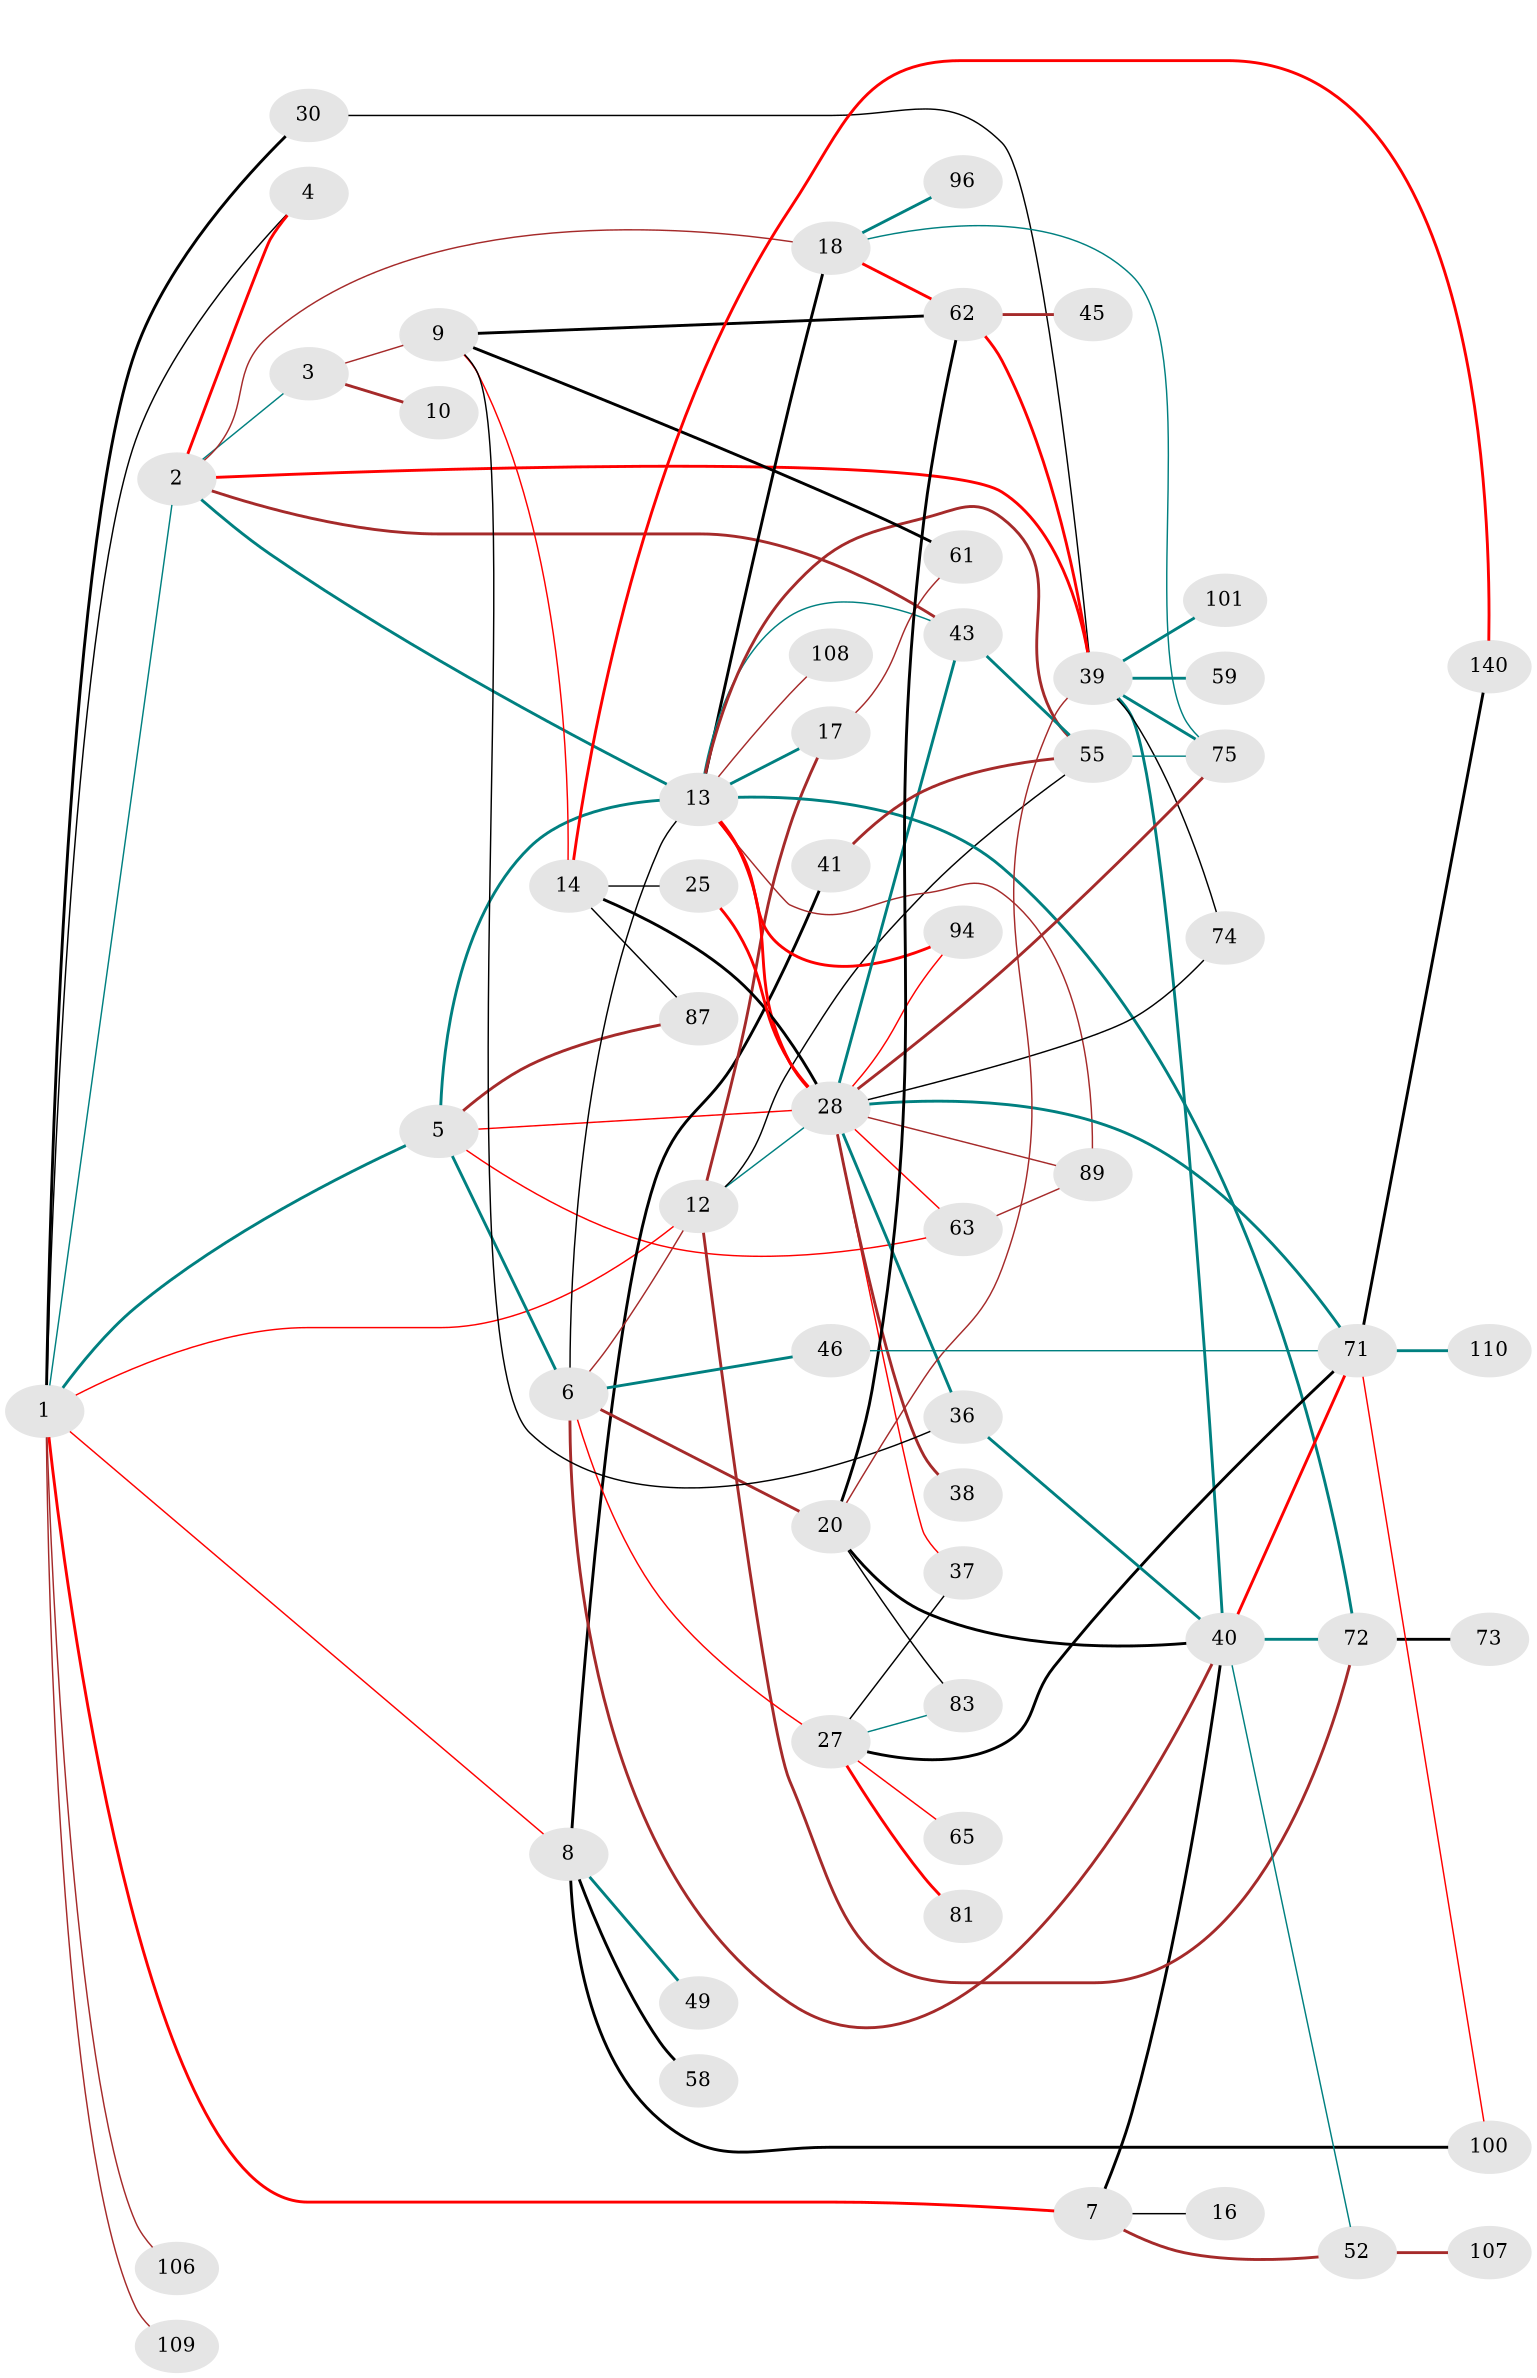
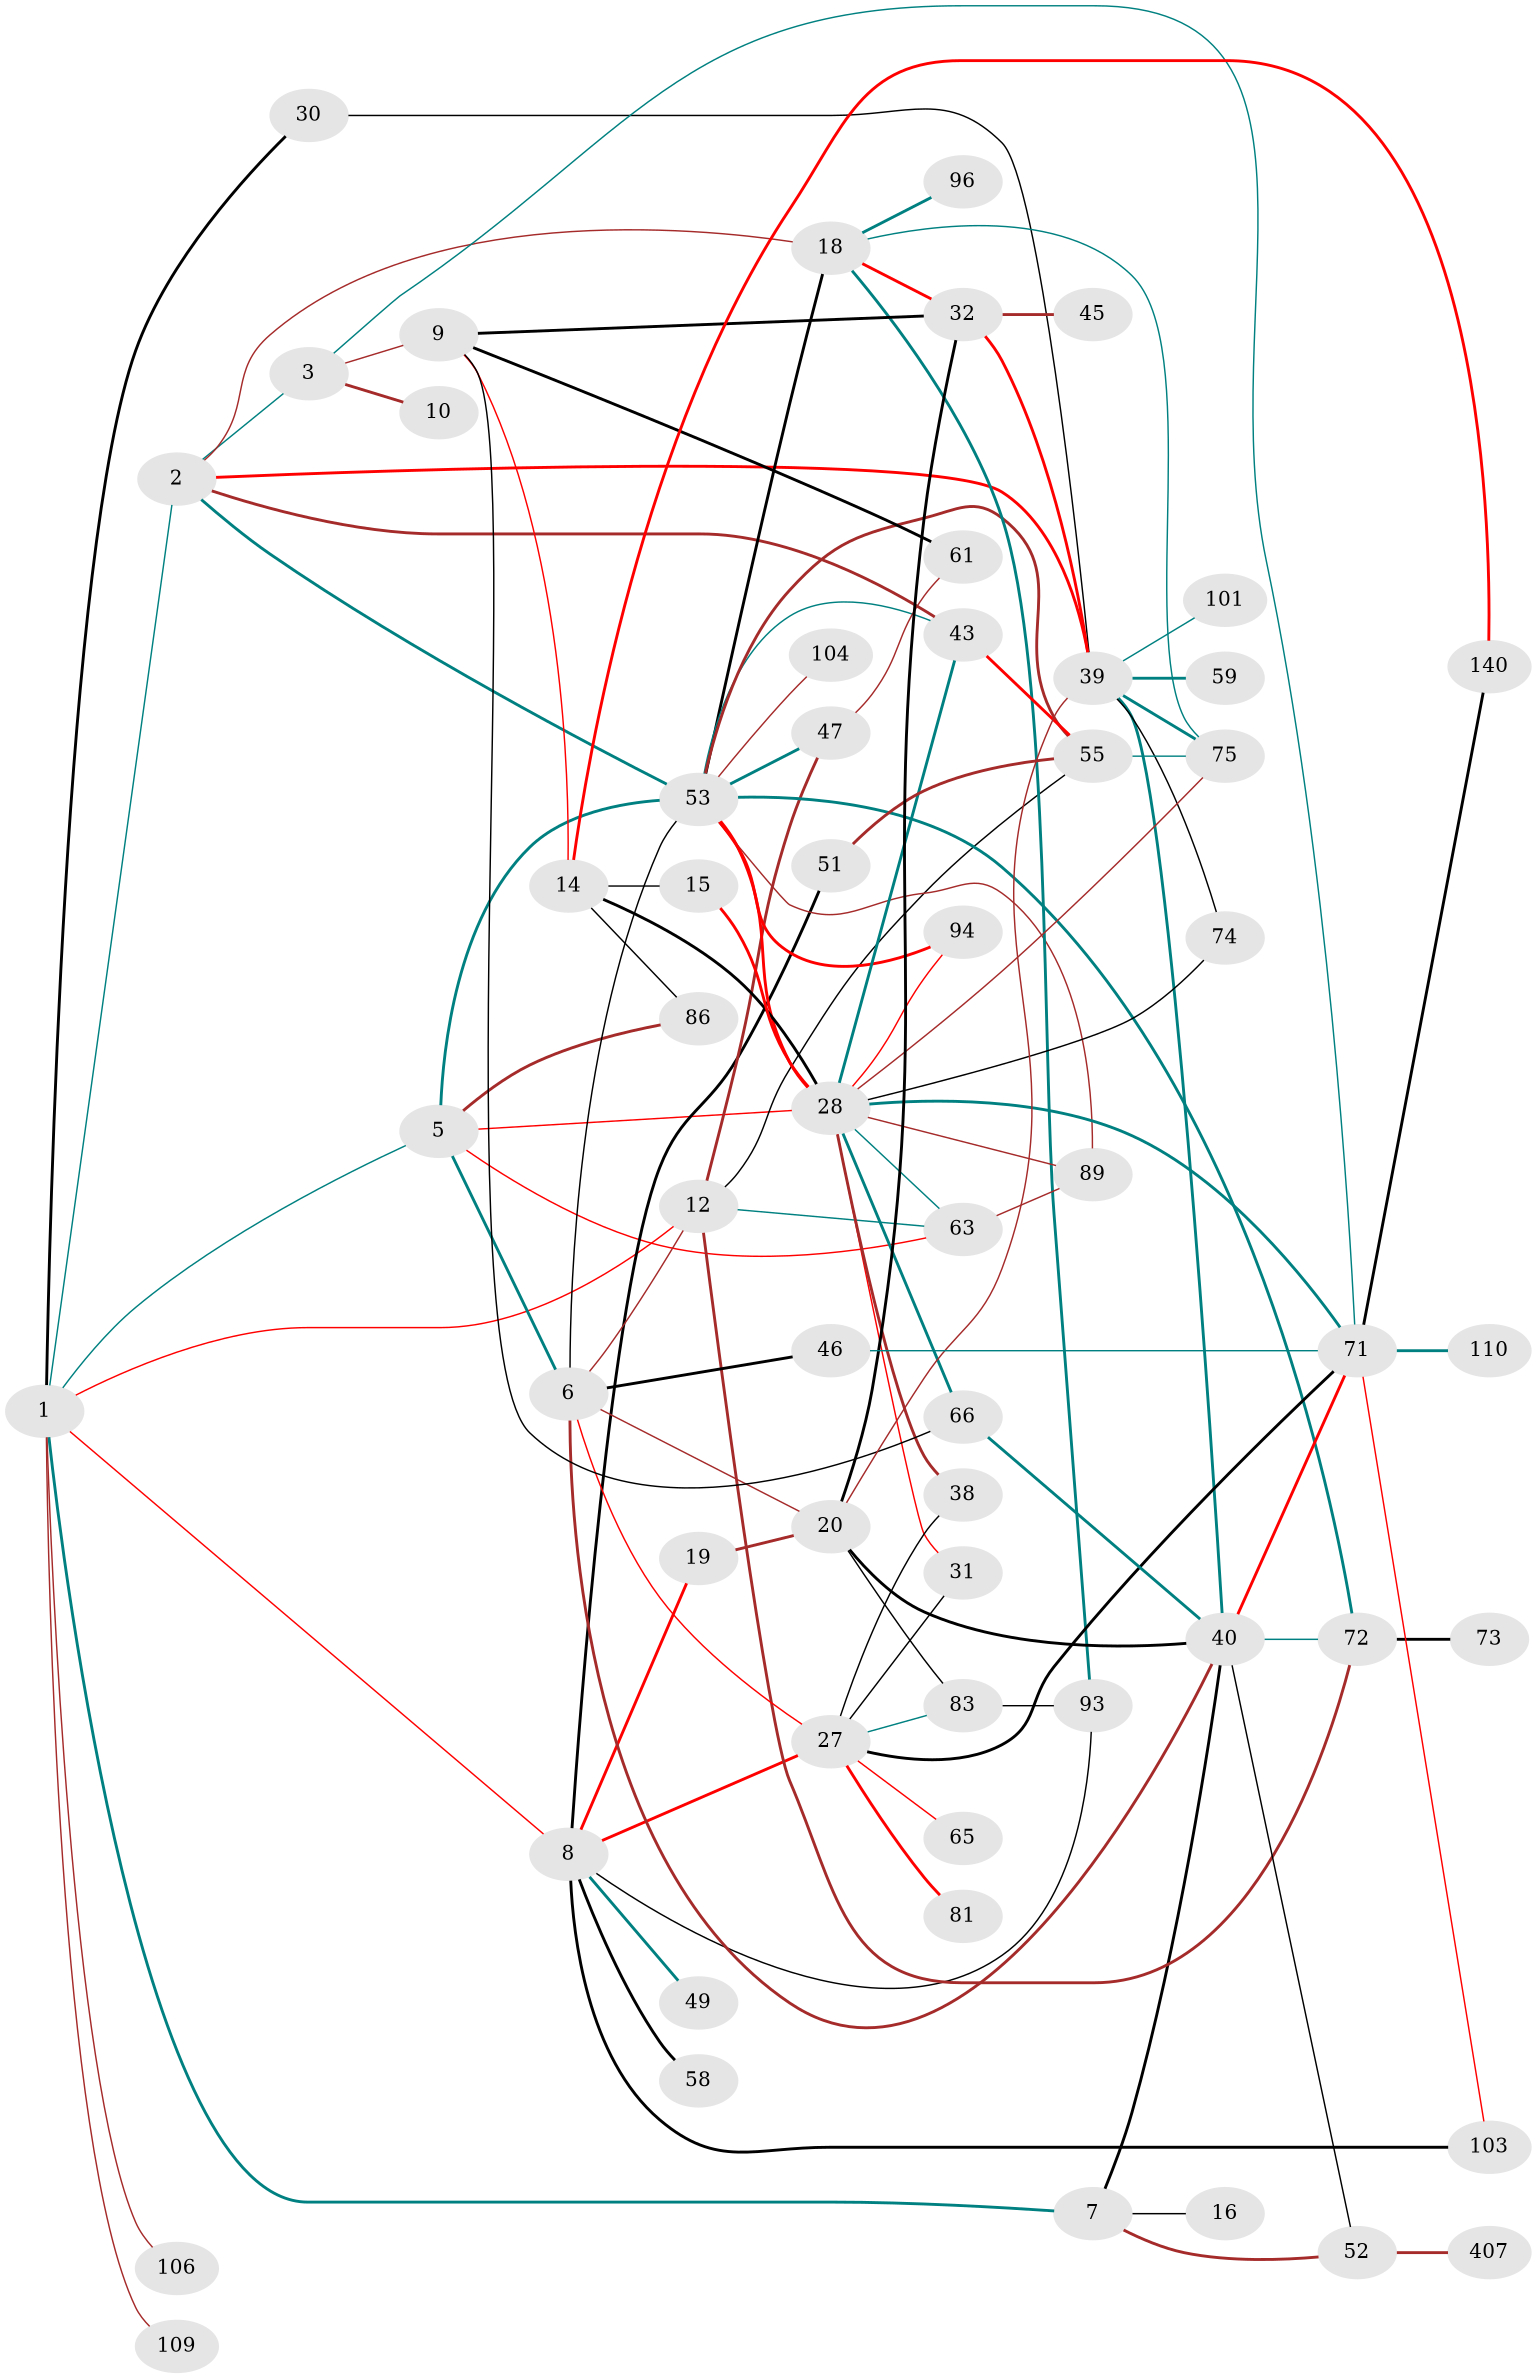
  graph {
    rankdir=LR
    node [color=gray90 style=filled]
    edge [color=teal style=bold]
    1
    2
-   4
    5 [super="+24"]
    7 [super="+16"]
    8 [super="+117+11+22+95"]
    12 [super="+42+79"]
    30
    106
    109
    3
-   13 [super="+21"]
+   13 [super="+21" label=53]
    18 [super="+34+37"]
    39 [super="+48"]
    43 [super="+57+80"]
    6 [super="+35+23"]
    28 [super="+60+70+90+68+33"]
    63 [super="+99"]
-   86 [label=87]
+   86
    40 [super="+87+69"]
    52 [super="+53"]
    n22 [label=16]
    27 [super="+88"]
-   41
+   19
+   41 [label=51]
    49
    58
-   100 [super="+105"]
-   17
+   93
+   100 [super="+105" label=103]
+   17 [label=47]
    55 [super="+92+97"]
    72 [super="+77"]
    9 [super="+26"]
    10
    71 [super="+98"]
    89
    94
-   108
-   32 [super="+104+47" label=62]
+   108 [label=104]
+   32 [super="+104+47"]
    75 [super="+78"]
    96
    74
    59
    101
    14 [super="+66"]
-   36
+   36 [label=66]
    61 [super="+62"]
    n48 [label=140]
    110 [super="+111"]
    20 [super="+85+67"]
    46
-   31 [label=37]
+   31
    38
    83
    65
    81
-   107
-   25
+   107 [label=407]
+   25 [label=15]
    45
    73
    1 -- 2 [style=solid]
-   1 -- 4 [color=black style=solid]
-   1 -- 5
-   1 -- 7 [color=red]
+   1 -- 5 [style=solid]
+   1 -- 7
    1 -- 8 [color=red style=solid weight=2]
    1 -- 12 [color=red style=solid]
    1 -- 30 [color=black]
    1 -- 106 [color=brown style=solid]
    1 -- 109 [color=brown style=solid]
-   2 -- 4 [color=red]
    2 -- 3 [style=solid]
    2 -- 13
    2 -- 18 [color=brown style=solid]
    2 -- 39 [color=red]
    2 -- 43 [color=brown]
    5 -- 13
    5 -- 6
    5 -- 28 [color=red style=solid]
    5 -- 63 [color=red style=solid]
    5 -- 86 [color=brown]
    7 -- 40 [color=black]
    7 -- 52 [color=brown]
    7 -- n22 [color=black style=solid]
+   8 -- 27 [color=red]
+   8 -- 19 [color=red]
    8 -- 41 [color=black]
    8 -- 49
    8 -- 58 [color=black]
+   8 -- 93 [color=black style=solid]
    8 -- 100 [color=black weight=2]
-   12 -- 28 [style=solid]
+   12 -- 63 [style=solid]
    12 -- 17 [color=brown]
    12 -- 55 [color=black style=solid]
    12 -- 72 [color=brown]
    30 -- 39 [color=black style=solid]
    3 -- 9 [color=brown style=solid]
    3 -- 10 [color=brown]
+   3 -- 71 [style=solid]
    13 -- 18 [color=black]
    13 -- 43 [style=solid]
    13 -- 28 [color=red weight=2]
    13 -- 17
    13 -- 55 [color=brown]
    13 -- 72
    13 -- 89 [color=brown style=solid]
    13 -- 94 [color=red]
    13 -- 108 [color=brown style=solid]
+   18 -- 93
    18 -- 32 [color=red]
    18 -- 75 [style=solid]
    18 -- 96
    39 -- 40
    39 -- 75
    39 -- 74 [color=black style=solid]
    39 -- 59
-   39 -- 101
-   43 -- 55
+   39 -- 101 [style=solid]
+   43 -- 55 [color=red]
    6 -- 12 [color=brown style=solid]
    6 -- 13 [color=black style=solid]
    6 -- 40 [color=brown]
    6 -- 27 [color=red style=solid]
-   6 -- 20 [color=brown weight=3]
-   6 -- 46
+   6 -- 20 [color=brown style=solid weight=3]
+   6 -- 46 [color=black]
    28 -- 43
-   28 -- 63 [color=red style=solid]
+   28 -- 63 [style=solid]
    28 -- 71
    28 -- 89 [color=brown style=solid]
    28 -- 94 [color=red style=solid]
-   28 -- 75 [color=brown weight=2]
+   28 -- 75 [color=brown style=solid weight=2]
    28 -- 74 [color=black style=solid]
    28 -- 36
    28 -- 31 [color=red style=solid]
    28 -- 38 [color=brown]
    63 -- 89 [color=brown style=solid]
-   40 -- 52 [style=solid]
-   40 -- 72
+   40 -- 52 [color=black style=solid]
+   40 -- 72 [style=solid]
    40 -- 71 [color=red]
    52 -- 107 [color=brown]
    27 -- 71 [color=black]
    27 -- 31 [color=black style=solid]
+   27 -- 38 [color=black style=solid]
    27 -- 83 [style=solid]
    27 -- 65 [color=red style=solid]
    27 -- 81 [color=red]
+   19 -- 20 [color=brown]
    41 -- 55 [color=brown]
    17 -- 61 [color=brown style=solid]
    55 -- 75 [style=solid]
    72 -- 73 [color=black]
    9 -- 32 [color=black]
    9 -- 14 [color=red style=solid]
    9 -- 36 [color=black style=solid]
    9 -- 61 [color=black]
    71 -- 100 [color=red style=solid]
    71 -- n48 [color=black]
    71 -- 110
    32 -- 39 [color=red]
    32 -- 45 [color=brown]
    14 -- 28 [color=black]
    14 -- 86 [color=black style=solid]
    14 -- n48 [color=red]
    14 -- 25 [color=black style=solid]
    36 -- 40
    20 -- 39 [color=brown style=solid]
    20 -- 40 [color=black]
    20 -- 32 [color=black]
    20 -- 83 [color=black style=solid]
    46 -- 71 [style=solid]
+   83 -- 93 [color=black style=solid]
    25 -- 28 [color=red]
  }
